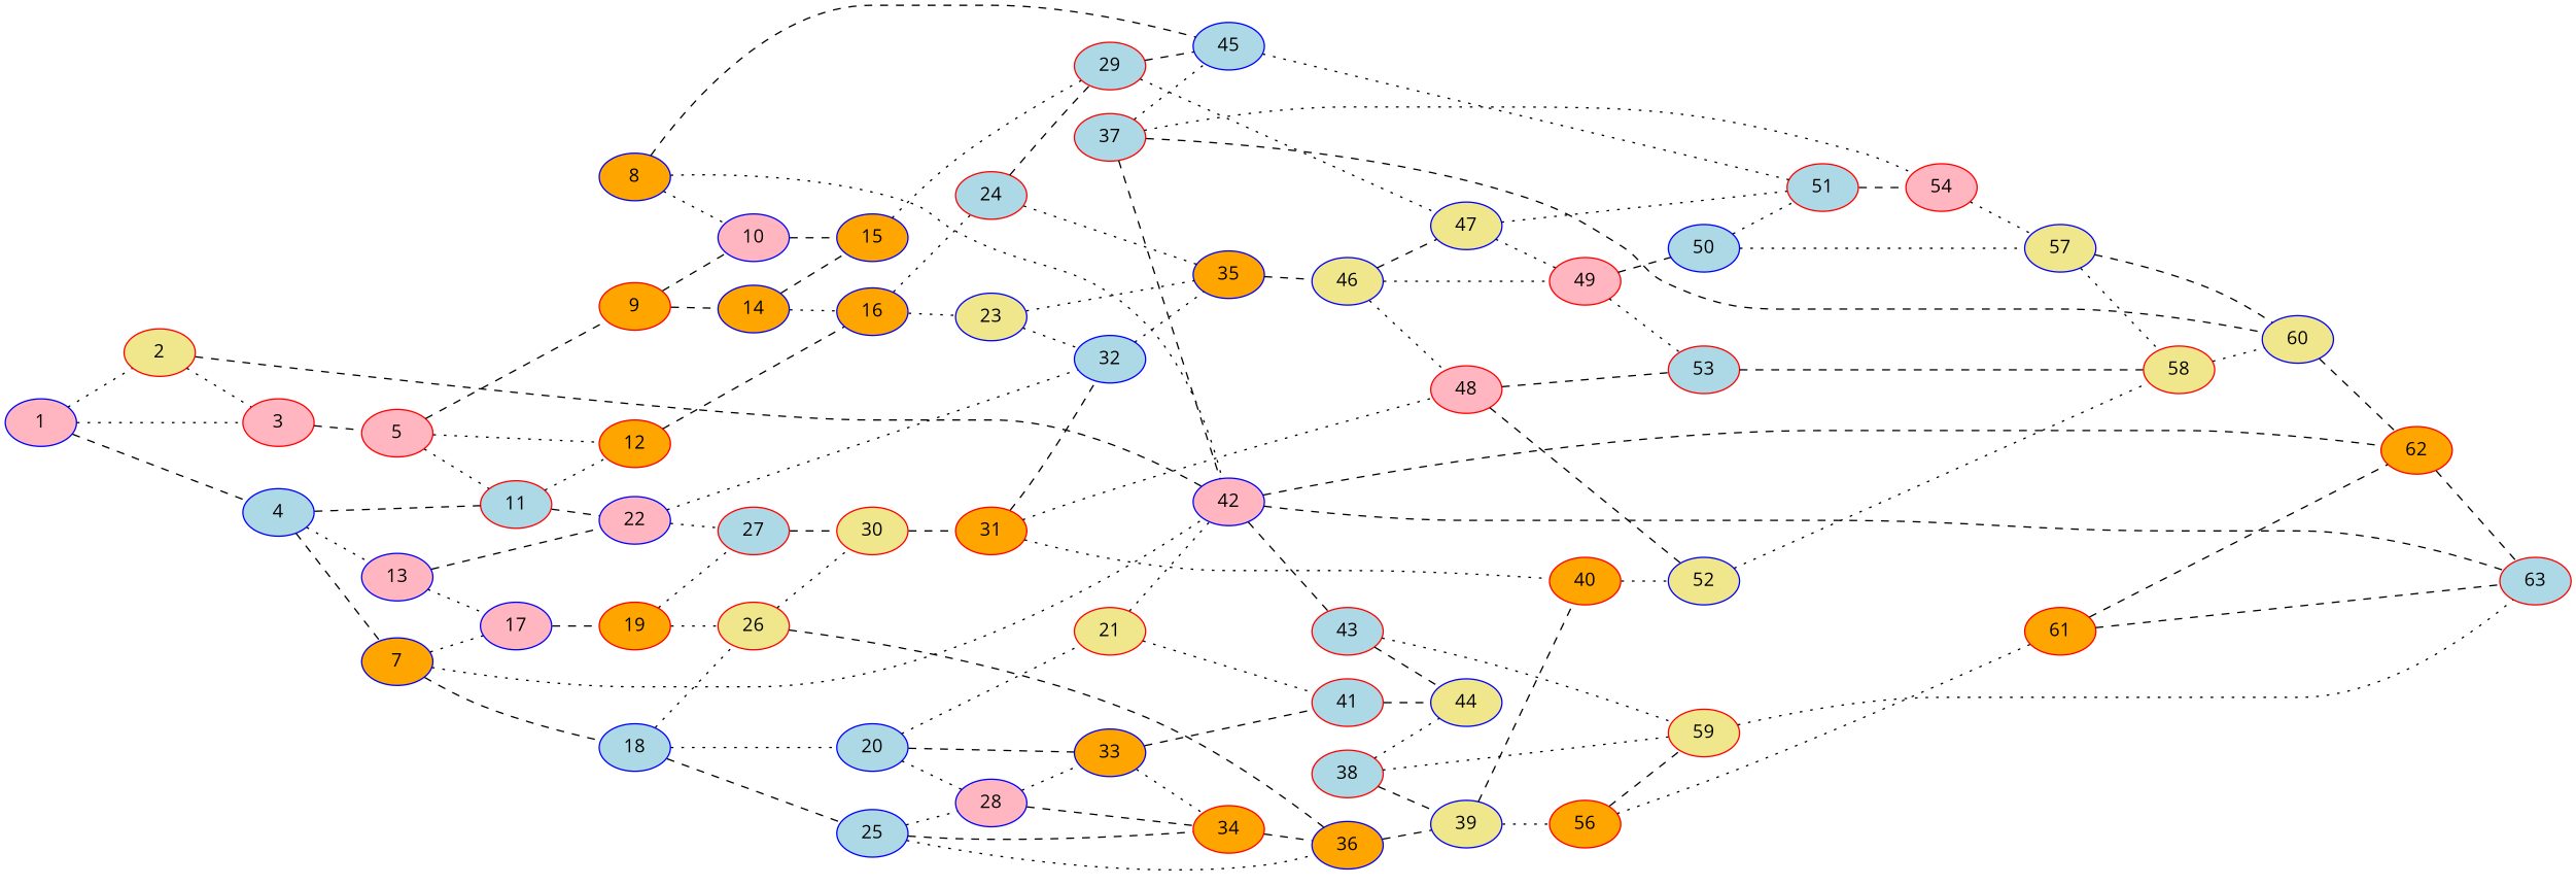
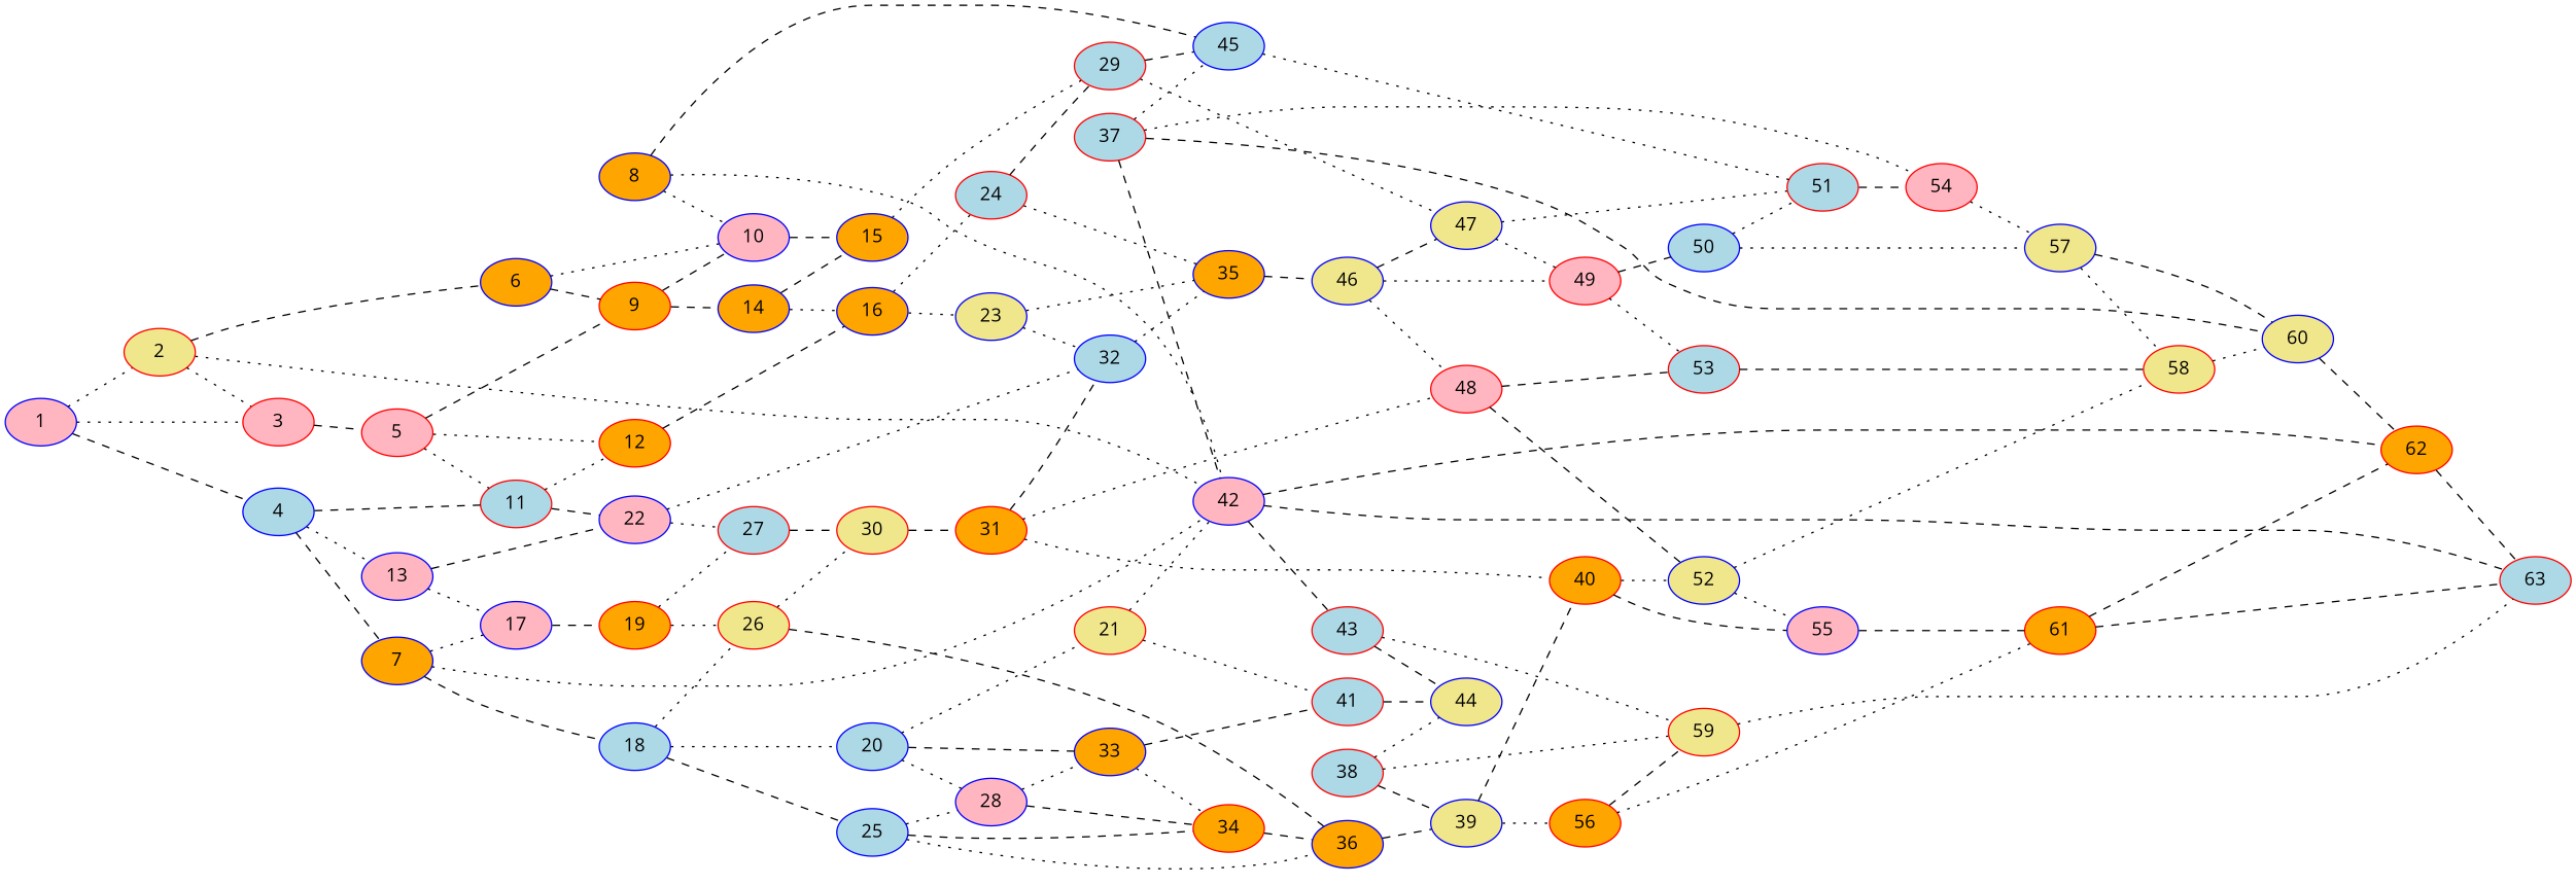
  graph {
    fontname="Open Sans"
    rankdir=LR
    node [color=blue fillcolor=lightblue fontname="Open Sans" style=filled]
    edge [fontname="Open Sans" style=dotted weight=1.0]
    1 [fillcolor=lightpink]
    2 [color=red fillcolor=khaki]
    3 [color=red fillcolor=lightpink]
    4
+   6 [fillcolor=orange]
    42 [fillcolor=lightpink]
    5 [color=red fillcolor=lightpink]
    7 [fillcolor=orange]
    11 [color=red]
    13 [fillcolor=lightpink]
    9 [color=red fillcolor=orange]
    10 [fillcolor=lightpink]
    43 [color=red]
    62 [color=red fillcolor=orange]
    63 [color=red]
    12 [color=red fillcolor=orange]
    17 [fillcolor=lightpink]
    18
    22 [fillcolor=lightpink]
    14 [fillcolor=orange]
    16 [fillcolor=orange]
    15 [fillcolor=orange]
    19 [color=red fillcolor=orange]
    20
    25
    26 [color=red fillcolor=khaki]
    8 [fillcolor=orange]
    45
    51 [color=red]
    29 [color=red]
    27 [color=red]
    32
    23 [fillcolor=khaki]
    24 [color=red]
    47 [fillcolor=khaki]
    35 [fillcolor=orange]
    21 [color=red fillcolor=khaki]
    28 [fillcolor=lightpink]
    33 [fillcolor=orange]
    34 [color=red fillcolor=orange]
    36 [fillcolor=orange]
    30 [color=red fillcolor=khaki]
    41 [color=red]
    44 [fillcolor=khaki]
    46 [fillcolor=khaki]
    39 [fillcolor=khaki]
    31 [color=red fillcolor=orange]
    49 [color=red fillcolor=lightpink]
    40 [color=red fillcolor=orange]
    48 [color=red fillcolor=lightpink]
    52 [fillcolor=khaki]
+   55 [fillcolor=lightpink]
    53 [color=red]
    56 [color=red fillcolor=orange]
    37 [color=red]
    54 [color=red fillcolor=lightpink]
    60 [fillcolor=khaki]
    57 [fillcolor=khaki]
    38 [color=red]
    59 [color=red fillcolor=khaki]
    61 [color=red fillcolor=orange]
    58 [color=red fillcolor=khaki]
    50
    1 -- 2
    1 -- 3
    1 -- 4 [style=dashed]
    2 -- 3
-   2 -- 42 [style=dashed]
+   2 -- 6 [style=dashed]
+   2 -- 42
    3 -- 5 [style=dashed]
    4 -- 7 [style=dashed]
    4 -- 11 [style=dashed]
    4 -- 13
+   6 -- 9 [style=dashed]
+   6 -- 10
    42 -- 43 [style=dashed]
    42 -- 62 [style=dashed]
    42 -- 63 [style=dashed]
    5 -- 11
    5 -- 9 [style=dashed]
    5 -- 12
    7 -- 42
    7 -- 17
    7 -- 18 [style=dashed]
    11 -- 12
    11 -- 22 [style=dashed]
    13 -- 17 [weight=2.0]
    13 -- 22 [style=dashed]
    9 -- 10 [style=dashed]
    9 -- 14 [style=dashed]
    10 -- 15 [style=dashed]
    43 -- 44 [style=dashed]
    43 -- 59
    62 -- 63 [style=dashed]
    12 -- 16 [style=dashed]
    17 -- 19 [style=dashed]
    18 -- 20
    18 -- 25 [style=dashed]
    18 -- 26
    22 -- 27
    22 -- 32
    14 -- 16
    14 -- 15 [style=dashed]
    16 -- 23
    16 -- 24
    15 -- 29
    19 -- 26
    19 -- 27
    20 -- 21
    20 -- 28
    20 -- 33 [style=dashed]
    25 -- 28
    25 -- 34 [style=dashed]
    25 -- 36
    26 -- 36 [style=dashed]
    26 -- 30
    8 -- 42
    8 -- 10
    8 -- 45 [style=dashed]
    45 -- 51
    51 -- 54 [style=dashed]
    29 -- 45 [style=dashed]
    29 -- 47
    27 -- 30 [style=dashed weight=2.0]
    32 -- 35
    23 -- 32
    23 -- 35
    24 -- 29 [style=dashed]
    24 -- 35
    47 -- 51
    47 -- 49
    35 -- 46 [style=dashed]
    21 -- 42
    21 -- 41
    28 -- 33
    28 -- 34 [style=dashed]
    33 -- 34
    33 -- 41 [style=dashed]
    34 -- 36 [style=dashed]
    36 -- 39 [style=dashed]
    30 -- 31 [style=dashed]
    41 -- 44 [style=dashed weight=2.0]
    46 -- 47 [style=dashed]
    46 -- 49
    46 -- 48
    39 -- 40 [style=dashed]
    39 -- 56
    31 -- 32 [style=dashed]
    31 -- 40
    31 -- 48
    49 -- 53
    49 -- 50 [style=dashed]
    40 -- 52
+   40 -- 55 [style=dashed]
    48 -- 52 [style=dashed]
    48 -- 53 [style=dashed]
+   52 -- 55
    52 -- 58
+   55 -- 61 [style=dashed]
    53 -- 58 [style=dashed]
    56 -- 59 [style=dashed]
    56 -- 61
    37 -- 42 [style=dashed]
    37 -- 45
    37 -- 54
    37 -- 60 [style=dashed]
    54 -- 57
    60 -- 62 [style=dashed]
    57 -- 60 [style=dashed]
    57 -- 58
    38 -- 44
    38 -- 39 [style=dashed]
    38 -- 59
    59 -- 63
    61 -- 62 [style=dashed]
    61 -- 63 [style=dashed]
    58 -- 60
    50 -- 51
    50 -- 57
  }
